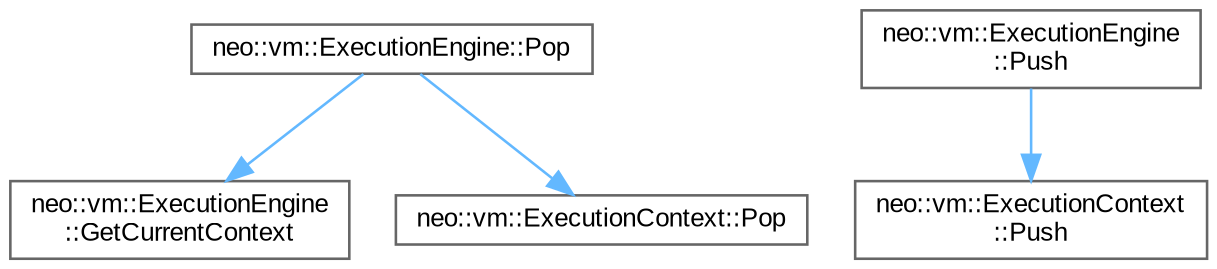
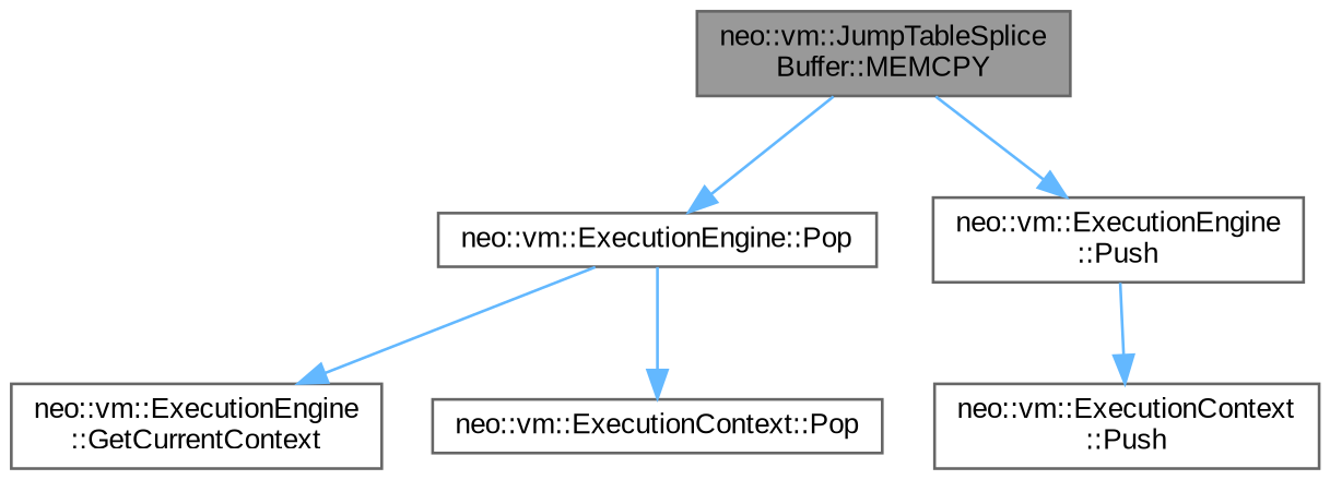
  digraph {
    fontname="Liberation Sans"
    rankdir=TB
    node [color=grey40 fillcolor=white fontname="Liberation Sans" fontsize=10 shape=box style=filled]
    edge [color=steelblue1 fontname="Liberation Sans" fontsize=10 labelfontname=Helvetica labelfontsize=10 style=solid]
+   n1 [color=gray40 fillcolor=grey60 fontcolor=black height=0.2 label="neo::vm::JumpTableSplice\lBuffer::MEMCPY" width=0.4]
    n2 [height=0.2 label="neo::vm::ExecutionEngine::Pop" width=0.4]
    n3 [height=0.2 label="neo::vm::ExecutionEngine\l::Push" width=0.4]
    n4 [height=0.2 label="neo::vm::ExecutionEngine\l::GetCurrentContext" width=0.4]
    n5 [height=0.2 label="neo::vm::ExecutionContext::Pop" width=0.4]
    n6 [height=0.2 label="neo::vm::ExecutionContext\l::Push" width=0.4]
+   n1 -> n2
+   n1 -> n3
    n2 -> n4
    n2 -> n5
    n3 -> n6
  }
